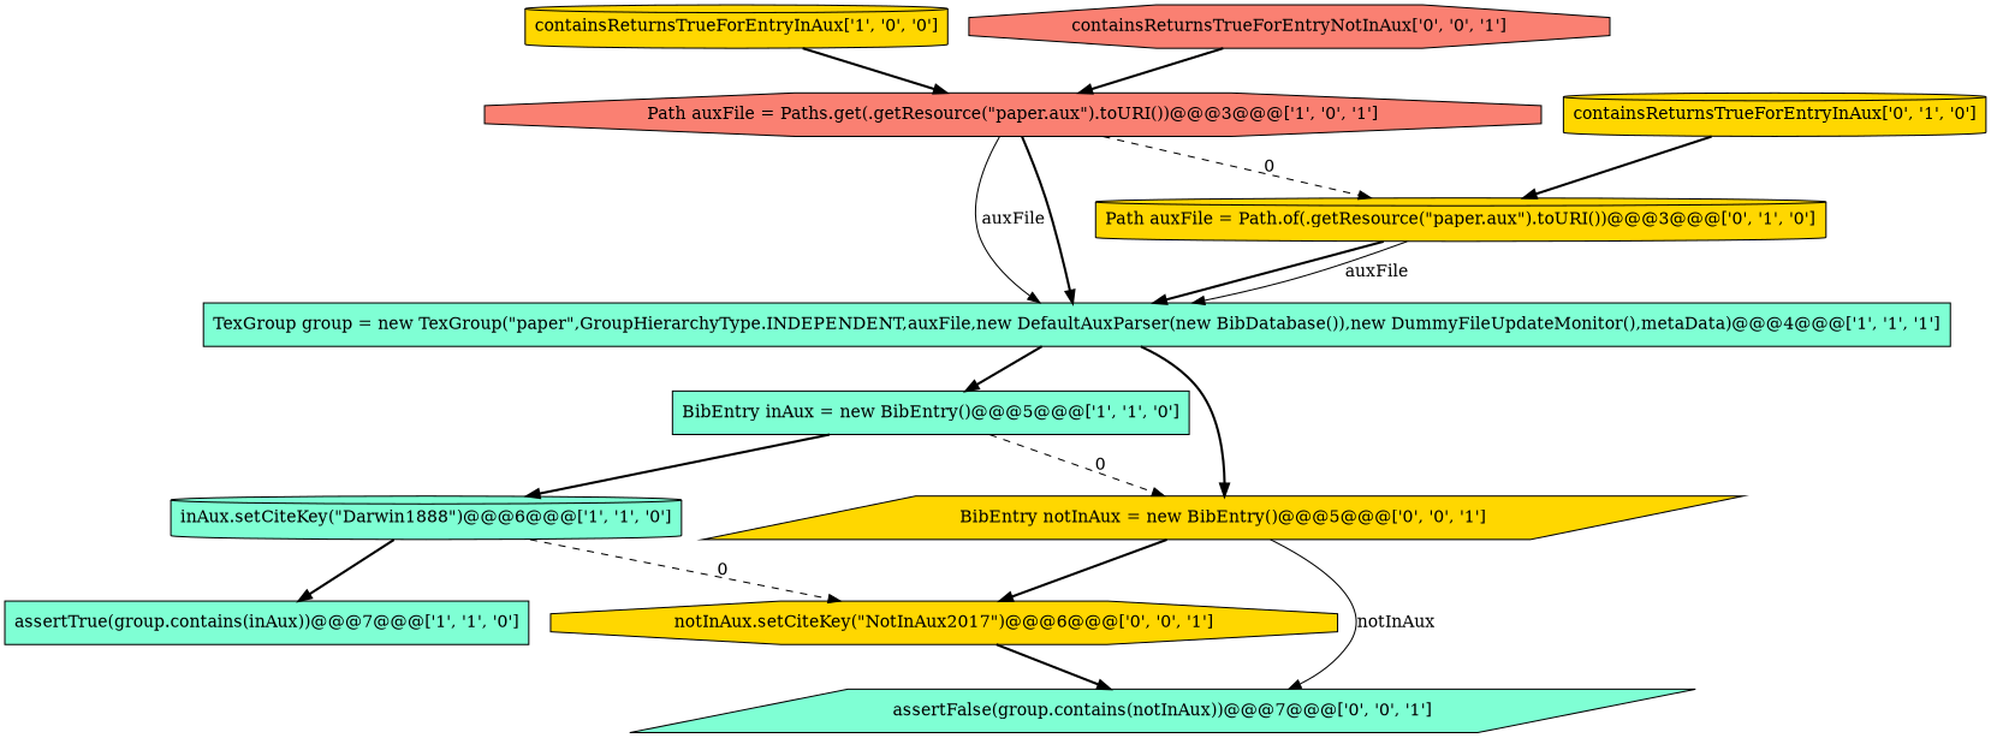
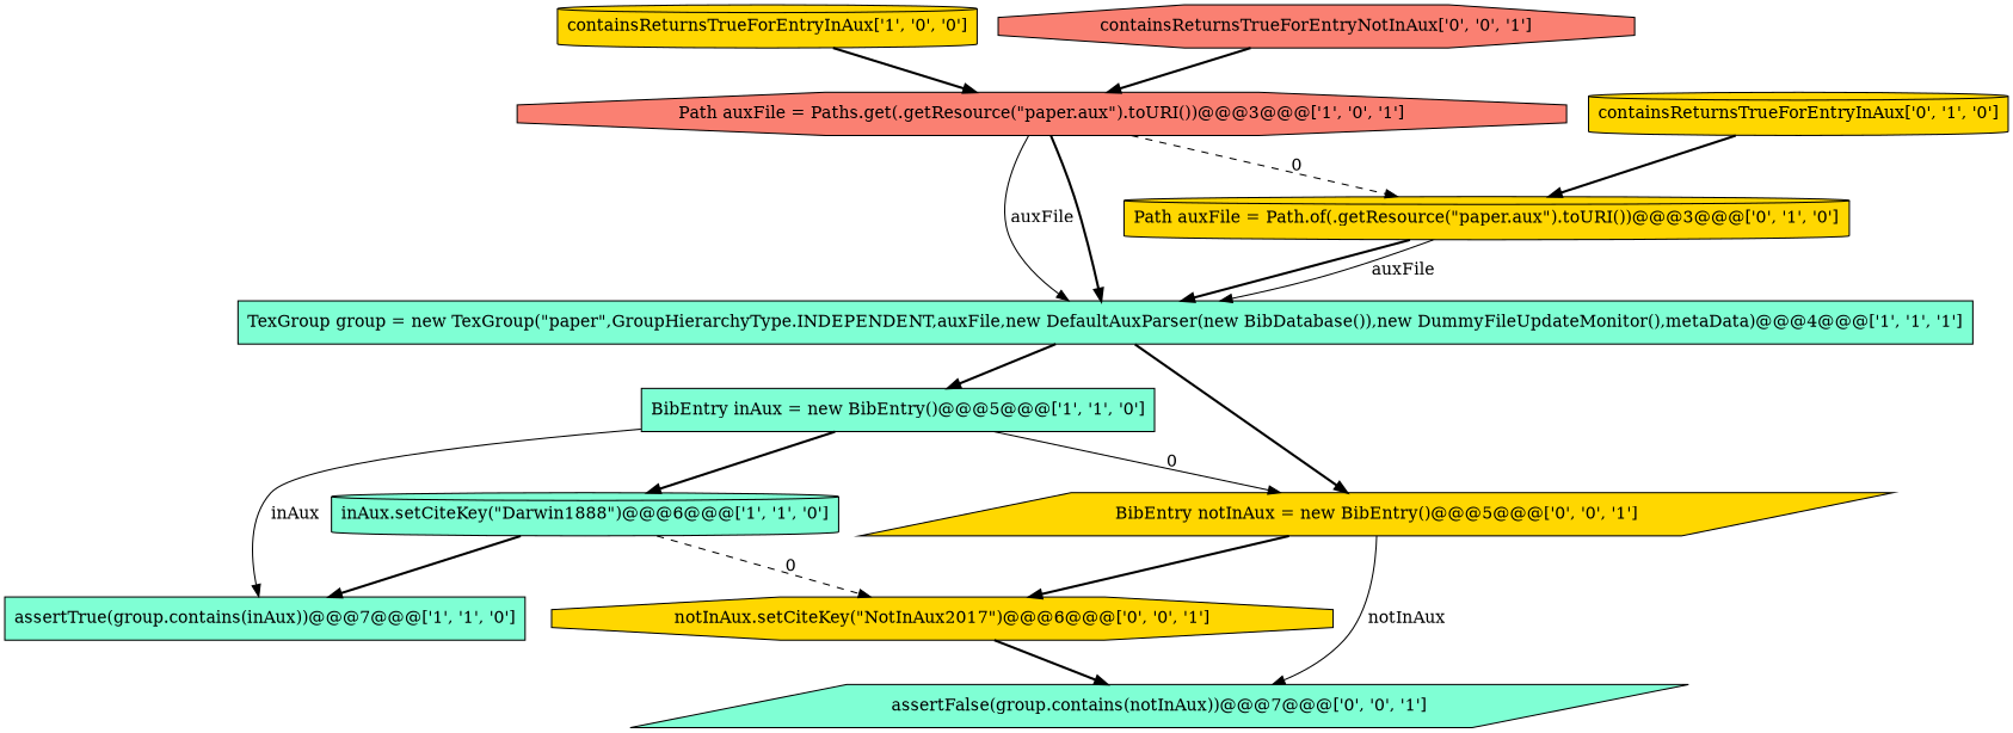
  digraph {
    node [fillcolor=gold shape=cylinder style=filled]
    edge [style=bold]
    n1 [label="Path auxFile = Path.of(.getResource(\"paper.aux\").toURI())@@@3@@@['0', '1', '0']"]
    n2 [fillcolor=aquamarine label="TexGroup group = new TexGroup(\"paper\",GroupHierarchyType.INDEPENDENT,auxFile,new DefaultAuxParser(new BibDatabase()),new DummyFileUpdateMonitor(),metaData)@@@4@@@['1', '1', '1']" shape=box]
    n3 [fillcolor=aquamarine label="BibEntry inAux = new BibEntry()@@@5@@@['1', '1', '0']" shape=box]
    n4 [label="BibEntry notInAux = new BibEntry()@@@5@@@['0', '0', '1']" shape=parallelogram]
    n5 [label="containsReturnsTrueForEntryInAux['1', '0', '0']"]
    n6 [fillcolor=salmon label="Path auxFile = Paths.get(.getResource(\"paper.aux\").toURI())@@@3@@@['1', '0', '1']" shape=octagon]
    n7 [fillcolor=aquamarine label="assertFalse(group.contains(notInAux))@@@7@@@['0', '0', '1']" shape=parallelogram]
    n8 [fillcolor=aquamarine label="inAux.setCiteKey(\"Darwin1888\")@@@6@@@['1', '1', '0']"]
    n9 [label="notInAux.setCiteKey(\"NotInAux2017\")@@@6@@@['0', '0', '1']" shape=octagon]
    n10 [fillcolor=aquamarine label="assertTrue(group.contains(inAux))@@@7@@@['1', '1', '0']" shape=box]
    n11 [fillcolor=salmon label="containsReturnsTrueForEntryNotInAux['0', '0', '1']" shape=octagon]
    n12 [label="containsReturnsTrueForEntryInAux['0', '1', '0']"]
    n1 -> n2
    n1 -> n2 [label=auxFile style=solid]
    n2 -> n3
    n2 -> n4
-   n3 -> n4 [label=0 style=dashed]
+   n3 -> n4 [label=0 style=solid]
    n3 -> n8
+   n3 -> n10 [label=inAux style=solid]
    n4 -> n7 [label=notInAux style=solid]
    n4 -> n9
    n5 -> n6
    n6 -> n1 [label=0 style=dashed]
    n6 -> n2 [label=auxFile style=solid]
    n6 -> n2
    n8 -> n9 [label=0 style=dashed]
    n8 -> n10
    n9 -> n7
    n11 -> n6
    n12 -> n1
  }
